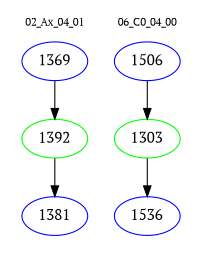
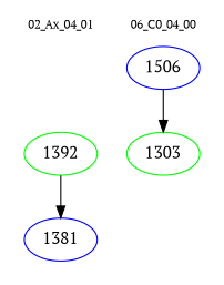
  digraph {
    fontname="PT Serif"
    node [color=blue fontname="PT Serif"]
    edge [color=black fontname="PT Serif"]
-   n1 [label=1369]
    n2 [color=green label=1392]
    n3 [label=1381]
    n4 [label=1506]
    n5 [color=green label=1303]
-   n6 [label=1536]
    subgraph cluster_1 {
      color=white
      fontsize=10
      label="02_Ax_04_01"
-     n1
      n2
      n3
    }
    subgraph cluster_2 {
      color=white
      fontsize=10
      label="06_C0_04_00"
      n4
      n5
-     n6
    }
-   n1 -> n2
    n2 -> n3
    n4 -> n5
-   n5 -> n6
  }
